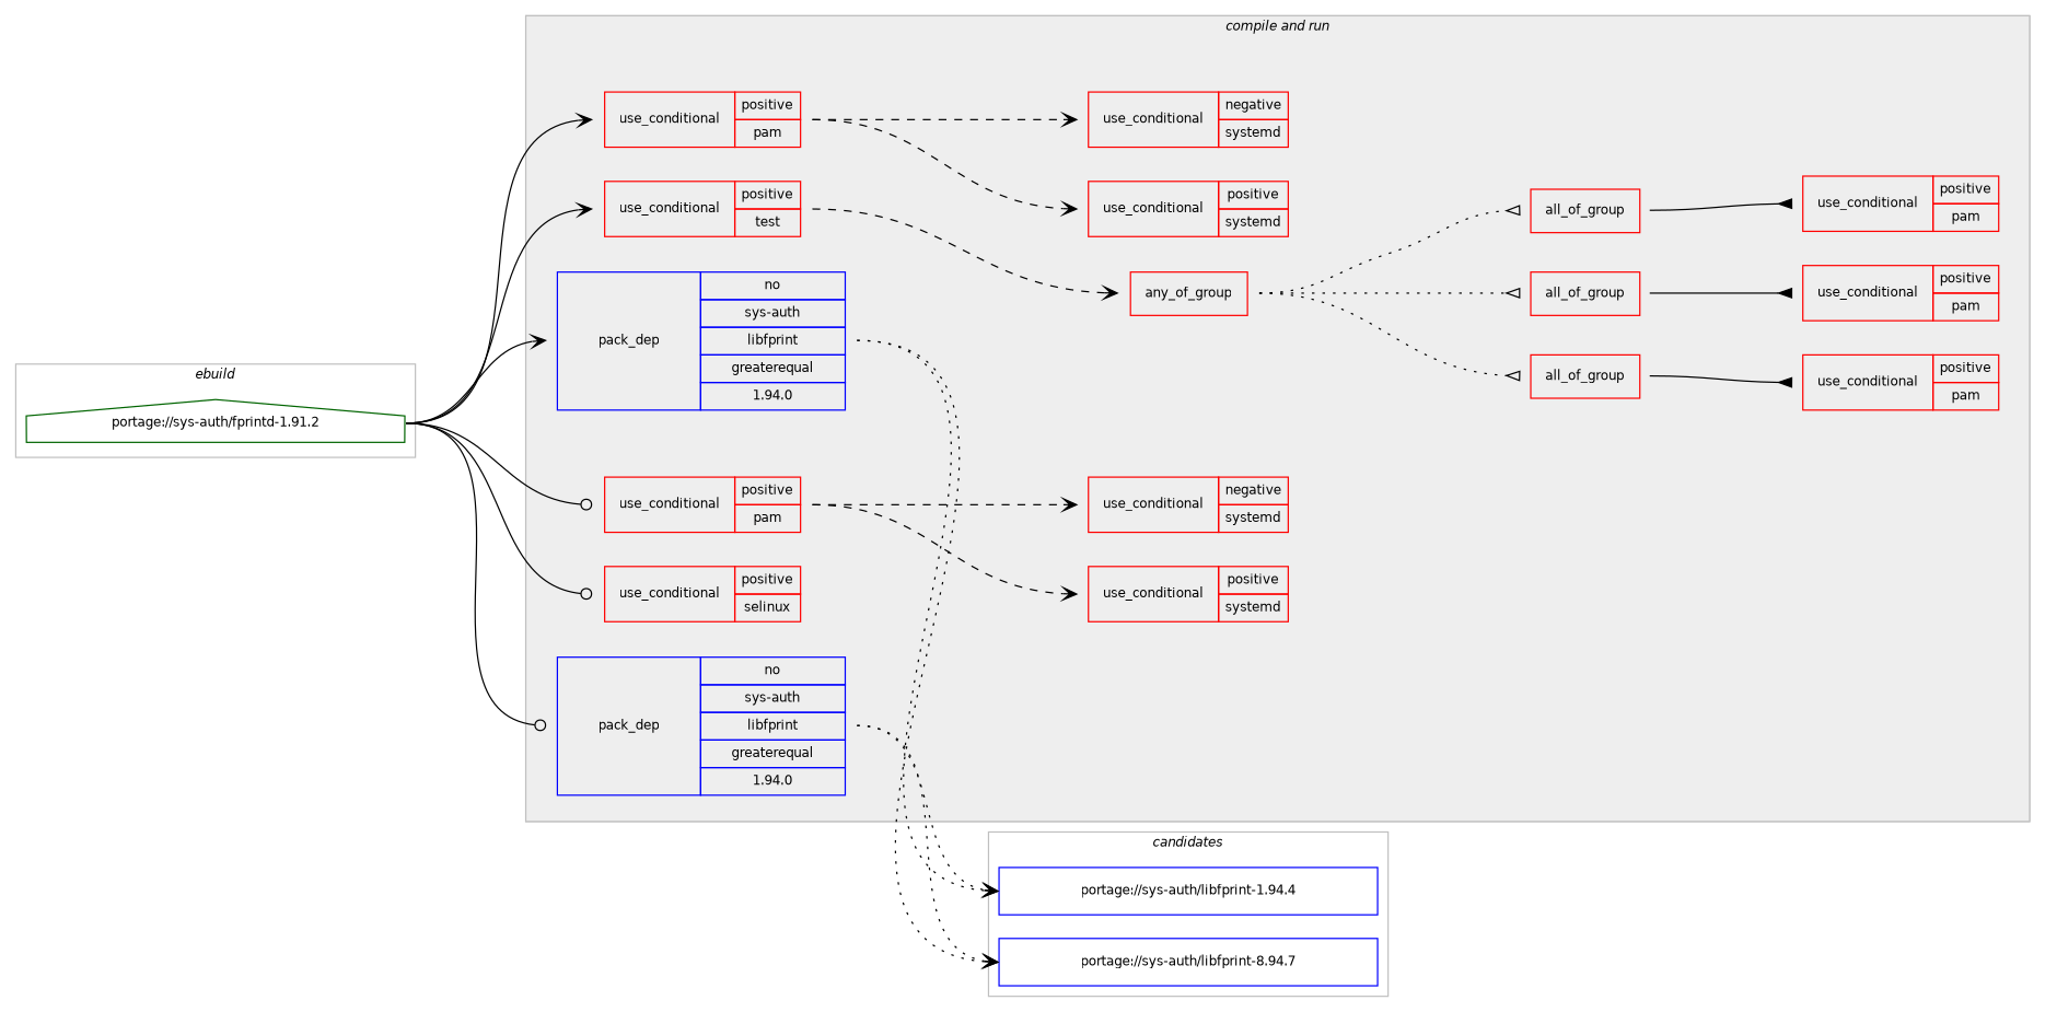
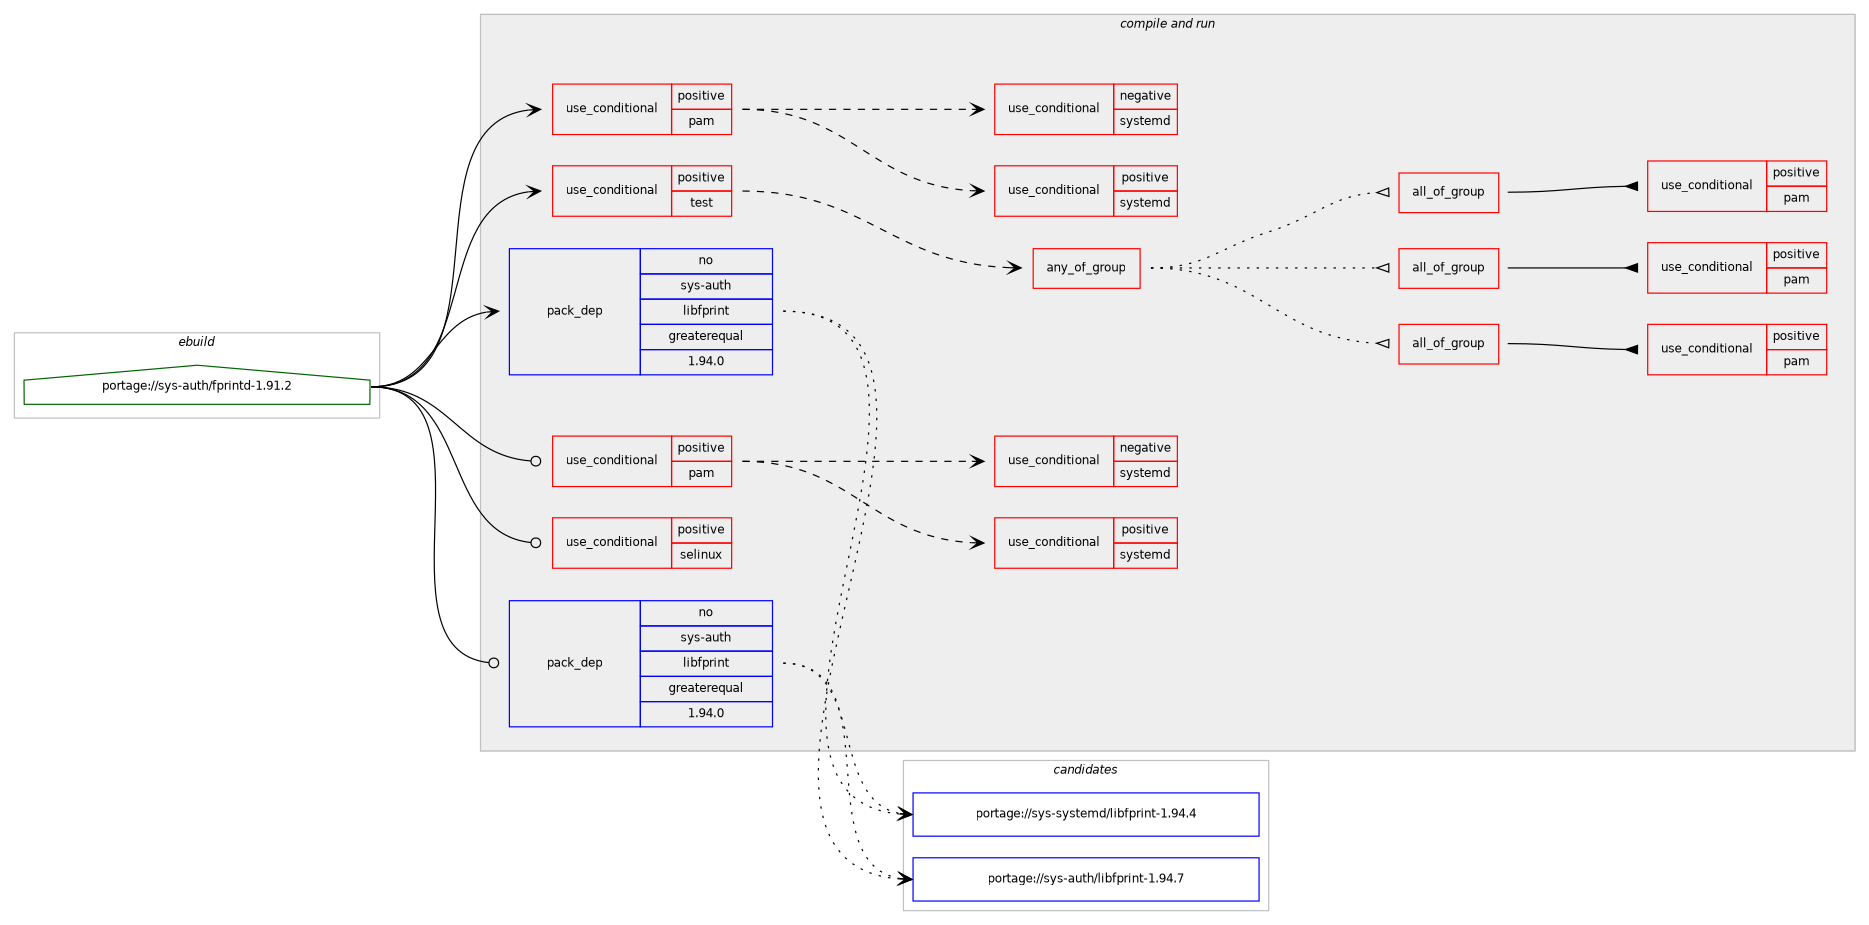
  digraph {
    compound=true
    concentrate=true
    fontname=Helvetica
    fontsize=10
    newrank=true
    rankdir=LR
    ranksep=1.5
    node [color=red fontname=Helvetica fontsize=10 shape=none]
    edge [arrowhead=vee headport=w style=solid tailport=e weight=20]
    n1 [color=darkgreen label="portage://sys-auth/fprintd-1.91.2" shape=house width=4]
    n2 [label=<<TABLE BORDER="0" CELLBORDER="1" CELLSPACING="0" CELLPADDING="4"><TR><TD ROWSPAN="3" CELLPADDING="10">use_conditional</TD></TR><TR><TD>positive</TD></TR><TR><TD>systemd</TD></TR></TABLE>>]
    n3 [label=<<TABLE BORDER="0" CELLBORDER="1" CELLSPACING="0" CELLPADDING="4"><TR><TD ROWSPAN="3" CELLPADDING="10">use_conditional</TD></TR><TR><TD>negative</TD></TR><TR><TD>systemd</TD></TR></TABLE>>]
    n4 [label=<<TABLE BORDER="0" CELLBORDER="1" CELLSPACING="0" CELLPADDING="4"><TR><TD ROWSPAN="3" CELLPADDING="10">use_conditional</TD></TR><TR><TD>positive</TD></TR><TR><TD>pam</TD></TR></TABLE>>]
    n5 [color=blue label=<<TABLE BORDER="0" CELLBORDER="1" CELLSPACING="0" CELLPADDING="4" WIDTH="220"><TR><TD ROWSPAN="6" CELLPADDING="30">pack_dep</TD></TR><TR><TD WIDTH="110">no</TD></TR><TR><TD>sys-auth</TD></TR><TR><TD>libfprint</TD></TR><TR><TD>greaterequal</TD></TR><TR><TD>1.94.0</TD></TR></TABLE>>]
    n6 [label=<<TABLE BORDER="0" CELLBORDER="1" CELLSPACING="0" CELLPADDING="4"><TR><TD ROWSPAN="3" CELLPADDING="10">use_conditional</TD></TR><TR><TD>positive</TD></TR><TR><TD>pam</TD></TR></TABLE>>]
    n7 [label=<<TABLE BORDER="0" CELLBORDER="1" CELLSPACING="0" CELLPADDING="4"><TR><TD CELLPADDING="10">all_of_group</TD></TR></TABLE>>]
    n8 [label=<<TABLE BORDER="0" CELLBORDER="1" CELLSPACING="0" CELLPADDING="4"><TR><TD ROWSPAN="3" CELLPADDING="10">use_conditional</TD></TR><TR><TD>positive</TD></TR><TR><TD>pam</TD></TR></TABLE>>]
    n9 [label=<<TABLE BORDER="0" CELLBORDER="1" CELLSPACING="0" CELLPADDING="4"><TR><TD CELLPADDING="10">all_of_group</TD></TR></TABLE>>]
    n10 [label=<<TABLE BORDER="0" CELLBORDER="1" CELLSPACING="0" CELLPADDING="4"><TR><TD ROWSPAN="3" CELLPADDING="10">use_conditional</TD></TR><TR><TD>positive</TD></TR><TR><TD>pam</TD></TR></TABLE>>]
    n11 [label=<<TABLE BORDER="0" CELLBORDER="1" CELLSPACING="0" CELLPADDING="4"><TR><TD CELLPADDING="10">all_of_group</TD></TR></TABLE>>]
    n12 [label=<<TABLE BORDER="0" CELLBORDER="1" CELLSPACING="0" CELLPADDING="4"><TR><TD CELLPADDING="10">any_of_group</TD></TR></TABLE>>]
    n13 [label=<<TABLE BORDER="0" CELLBORDER="1" CELLSPACING="0" CELLPADDING="4"><TR><TD ROWSPAN="3" CELLPADDING="10">use_conditional</TD></TR><TR><TD>positive</TD></TR><TR><TD>test</TD></TR></TABLE>>]
    n14 [label=<<TABLE BORDER="0" CELLBORDER="1" CELLSPACING="0" CELLPADDING="4"><TR><TD ROWSPAN="3" CELLPADDING="10">use_conditional</TD></TR><TR><TD>positive</TD></TR><TR><TD>systemd</TD></TR></TABLE>>]
    n15 [label=<<TABLE BORDER="0" CELLBORDER="1" CELLSPACING="0" CELLPADDING="4"><TR><TD ROWSPAN="3" CELLPADDING="10">use_conditional</TD></TR><TR><TD>negative</TD></TR><TR><TD>systemd</TD></TR></TABLE>>]
    n16 [label=<<TABLE BORDER="0" CELLBORDER="1" CELLSPACING="0" CELLPADDING="4"><TR><TD ROWSPAN="3" CELLPADDING="10">use_conditional</TD></TR><TR><TD>positive</TD></TR><TR><TD>pam</TD></TR></TABLE>>]
    n17 [label=<<TABLE BORDER="0" CELLBORDER="1" CELLSPACING="0" CELLPADDING="4"><TR><TD ROWSPAN="3" CELLPADDING="10">use_conditional</TD></TR><TR><TD>positive</TD></TR><TR><TD>selinux</TD></TR></TABLE>>]
    n18 [color=blue label=<<TABLE BORDER="0" CELLBORDER="1" CELLSPACING="0" CELLPADDING="4" WIDTH="220"><TR><TD ROWSPAN="6" CELLPADDING="30">pack_dep</TD></TR><TR><TD WIDTH="110">no</TD></TR><TR><TD>sys-auth</TD></TR><TR><TD>libfprint</TD></TR><TR><TD>greaterequal</TD></TR><TR><TD>1.94.0</TD></TR></TABLE>>]
-   n19 [color=blue label="portage://sys-auth/libfprint-1.94.4" shape=box width=4]
-   n20 [color=blue label="portage://sys-auth/libfprint-8.94.7" shape=box width=4]
+   n19 [color=blue label="portage://sys-systemd/libfprint-1.94.4" shape=box width=4]
+   n20 [color=blue label="portage://sys-auth/libfprint-1.94.7" shape=box width=4]
    subgraph cluster_1 {
      color=gray
      label=<<i>ebuild</i>>
      rank=same
      n1
    }
    subgraph cluster_2 {
      color=gray
      label=<<i>dependencies</i>>
      subgraph cluster_3 {
        color=gray
        fillcolor="#eeeeee"
        label=<<i>compile</i>>
        style=filled
        subgraph sub_4 {
          color=gray
          fillcolor="#eeeeee"
          label=<<i>compile</i>>
          style=filled
          n4
          subgraph sub_5 {
            color=gray
            fillcolor="#eeeeee"
            label=<<i>compile</i>>
            style=filled
            n2
          }
          subgraph sub_6 {
            color=gray
            fillcolor="#eeeeee"
            label=<<i>compile</i>>
            style=filled
            n3
          }
        }
        subgraph sub_7 {
          color=gray
          fillcolor="#eeeeee"
          label=<<i>compile</i>>
          style=filled
          n5
        }
        subgraph sub_8 {
          color=gray
          fillcolor="#eeeeee"
          label=<<i>compile</i>>
          style=filled
          n13
          subgraph sub_9 {
            color=gray
            fillcolor="#eeeeee"
            label=<<i>compile</i>>
            style=filled
            n12
            subgraph sub_10 {
              color=gray
              fillcolor="#eeeeee"
              label=<<i>compile</i>>
              style=filled
              n7
              subgraph sub_11 {
                color=gray
                fillcolor="#eeeeee"
                label=<<i>compile</i>>
                style=filled
                n6
              }
            }
            subgraph sub_12 {
              color=gray
              fillcolor="#eeeeee"
              label=<<i>compile</i>>
              style=filled
              n9
              subgraph sub_13 {
                color=gray
                fillcolor="#eeeeee"
                label=<<i>compile</i>>
                style=filled
                n8
              }
            }
            subgraph sub_14 {
              color=gray
              fillcolor="#eeeeee"
              label=<<i>compile</i>>
              style=filled
              n11
              subgraph sub_15 {
                color=gray
                fillcolor="#eeeeee"
                label=<<i>compile</i>>
                style=filled
                n10
              }
            }
          }
        }
      }
      subgraph cluster_16 {
        color=gray
        fillcolor="#eeeeee"
        label=<<i>run</i>>
        style=filled
        subgraph sub_17 {
          color=gray
          fillcolor="#eeeeee"
          label=<<i>run</i>>
          style=filled
          n16
          subgraph sub_18 {
            color=gray
            fillcolor="#eeeeee"
            label=<<i>run</i>>
            style=filled
            n14
          }
          subgraph sub_19 {
            color=gray
            fillcolor="#eeeeee"
            label=<<i>run</i>>
            style=filled
            n15
          }
        }
        subgraph sub_20 {
          color=gray
          fillcolor="#eeeeee"
          label=<<i>run</i>>
          style=filled
          n17
        }
        subgraph sub_21 {
          color=gray
          fillcolor="#eeeeee"
          label=<<i>run</i>>
          style=filled
          n18
        }
      }
      subgraph cluster_22 {
        color=gray
        fillcolor="#eeeeee"
        label=<<i>compile and run</i>>
        style=filled
      }
    }
    subgraph cluster_23 {
      color=gray
      label=<<i>candidates</i>>
      rank=same
      subgraph sub_24 {
        color=black
        label=<<i>candidates</i>>
        nodesep=1
        rank=same
        n19
        n20
      }
      subgraph sub_25 {
        color=black
        label=<<i>candidates</i>>
        nodesep=1
        rank=same
        n19
        n20
      }
    }
    n1 -> n4
    n1 -> n5
    n1 -> n13
    n1 -> n16 [arrowhead=odot]
    n1 -> n17 [arrowhead=odot]
    n1 -> n18 [arrowhead=odot]
    n4 -> n2 [style=dashed]
    n4 -> n3 [style=dashed]
    n5 -> n19 [style=dotted weight=100]
    n5 -> n20 [style=dotted weight=100]
    n7 -> n6 [arrowhead=inv]
    n9 -> n8 [arrowhead=inv]
    n11 -> n10 [arrowhead=inv]
    n12 -> n7 [arrowhead=oinv style=dotted]
    n12 -> n9 [arrowhead=oinv style=dotted]
    n12 -> n11 [arrowhead=oinv style=dotted]
    n13 -> n12 [style=dashed]
    n16 -> n14 [style=dashed]
    n16 -> n15 [style=dashed]
    n18 -> n19 [style=dotted weight=100]
    n18 -> n20 [style=dotted weight=100]
  }
